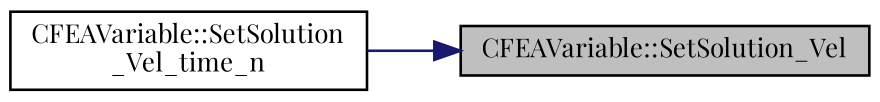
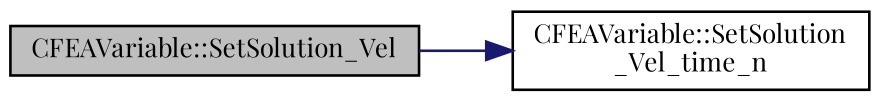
  digraph {
    rankdir=LR
    fontname="Playfair Display"
    node [color=black fontname="Playfair Display" fontsize=10 shape=record style=filled]
    n1 [fillcolor=grey75 fontcolor=black height=0.2 label="CFEAVariable::SetSolution_Vel" width=0.4]
    n2 [fillcolor=white height=0.2 label="CFEAVariable::SetSolution\l_Vel_time_n" width=0.4]
-   n2 -> n1 [color=midnightblue fontname="Playfair Display" fontsize=10 labelfontname=Helvetica labelfontsize=10 style=solid]
+   n1 -> n2 [color=midnightblue fontname="Playfair Display" fontsize=10 labelfontname=Helvetica labelfontsize=10 style=solid]
  }
